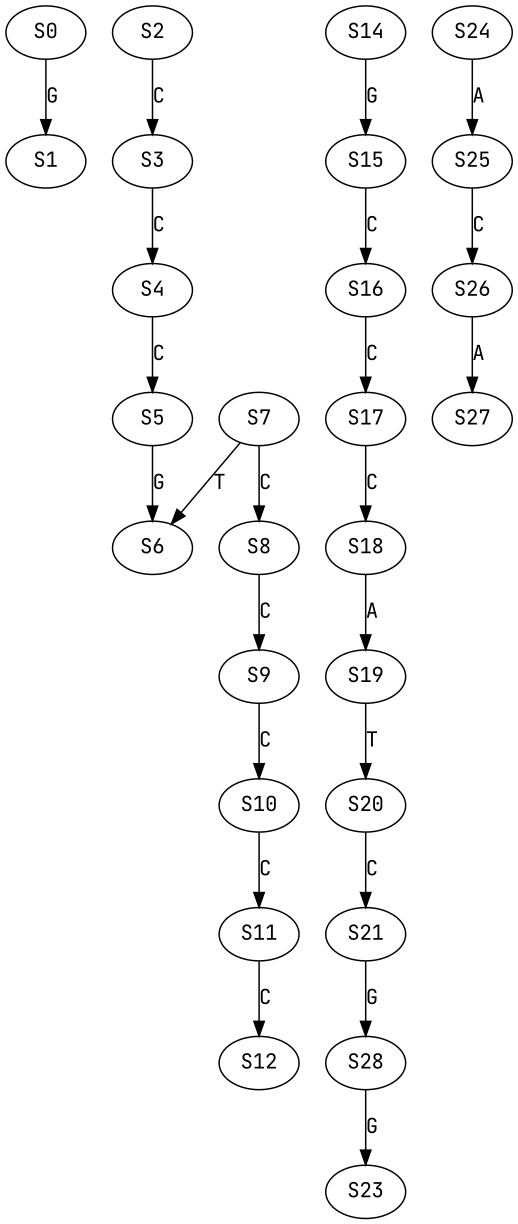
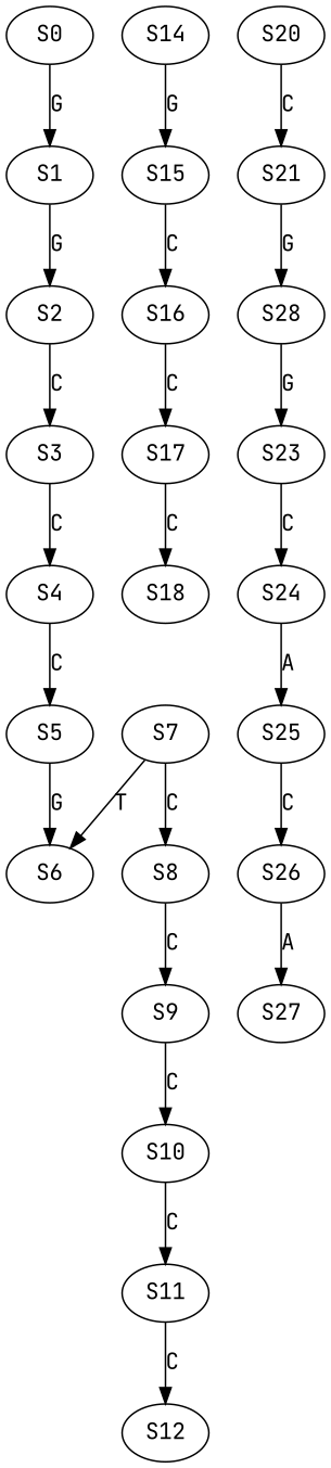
  strict digraph {
    fontname="JetBrains Mono"
    node [fontname="JetBrains Mono"]
    edge [fontname="JetBrains Mono"]
    S0
    S1
    S2
    S3
    S4
    S5
    S6
    S7
    S8
    S9
    S10
    S11
    S12
    S14
    S15
    S16
    S17
    S18
-   S19
    S20
    S21
    n22 [label=S28]
    S23
    S24
    S25
    S26
    S27
    S0 -> S1 [label=G]
+   S1 -> S2 [label=G]
    S2 -> S3 [label=C]
    S3 -> S4 [label=C]
    S4 -> S5 [label=C]
    S5 -> S6 [label=G]
    S7 -> S6 [label=T]
    S7 -> S8 [label=C]
    S8 -> S9 [label=C]
    S9 -> S10 [label=C]
    S10 -> S11 [label=C]
    S11 -> S12 [label=C]
    S14 -> S15 [label=G]
    S15 -> S16 [label=C]
    S16 -> S17 [label=C]
    S17 -> S18 [label=C]
-   S18 -> S19 [label=A]
-   S19 -> S20 [label=T]
    S20 -> S21 [label=C]
    S21 -> n22 [label=G]
    n22 -> S23 [label=G]
+   S23 -> S24 [label=C]
    S24 -> S25 [label=A]
    S25 -> S26 [label=C]
    S26 -> S27 [label=A]
  }
